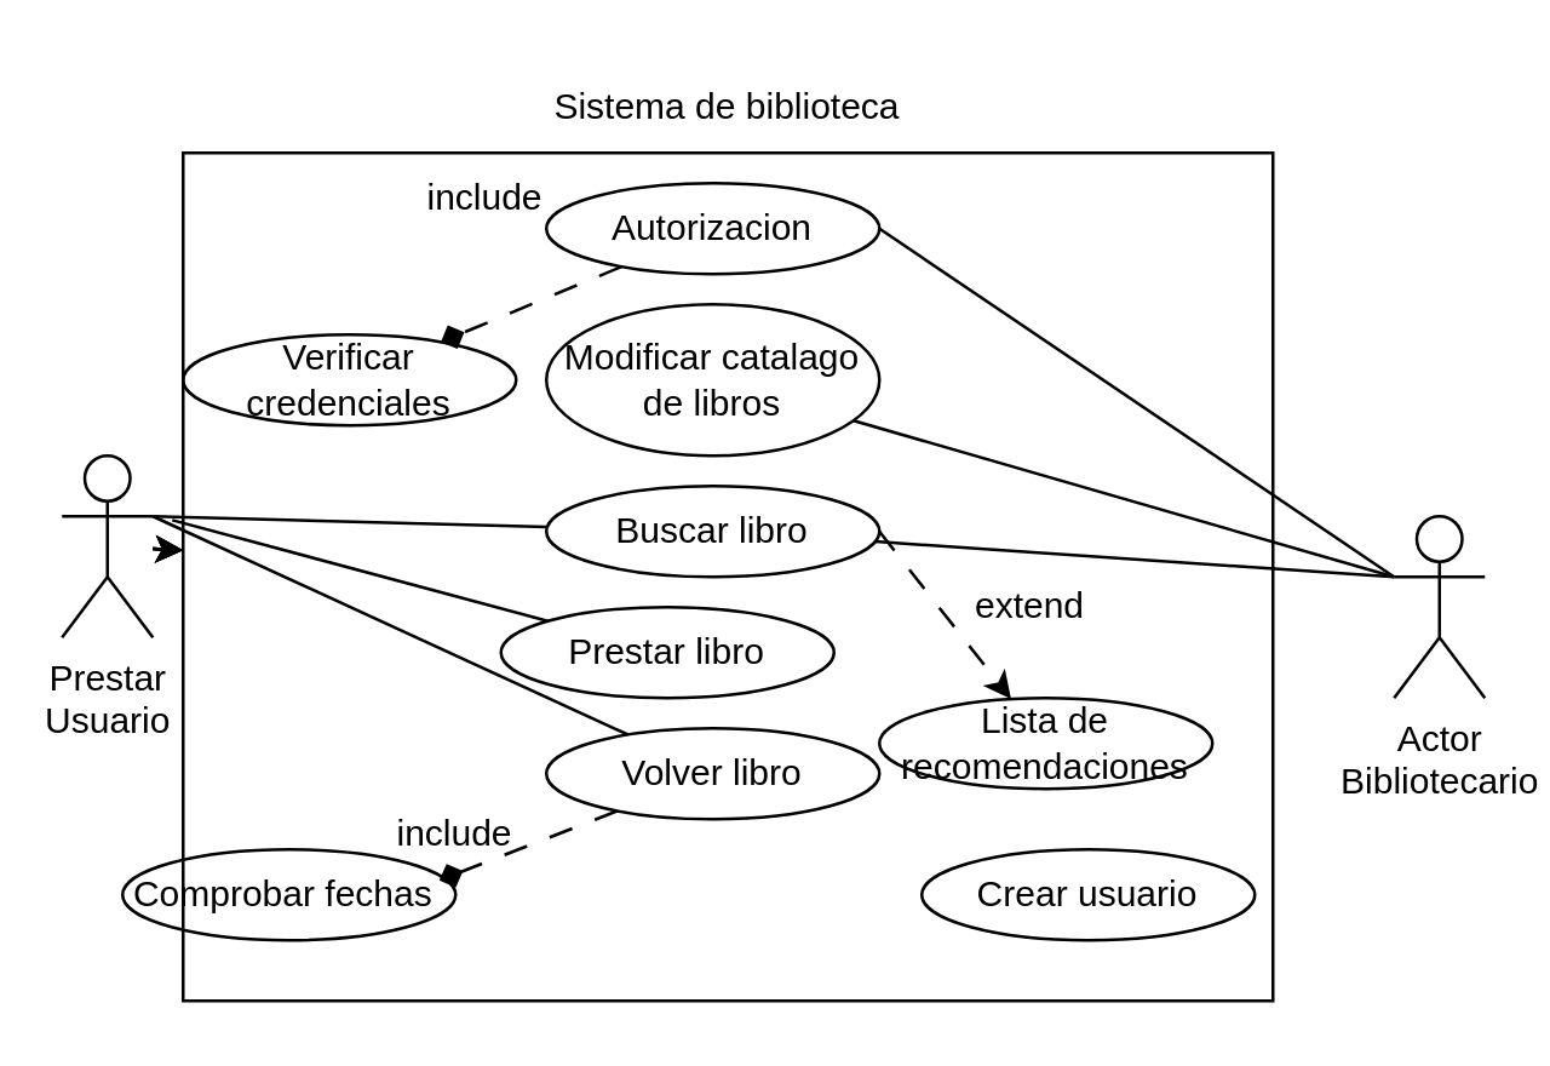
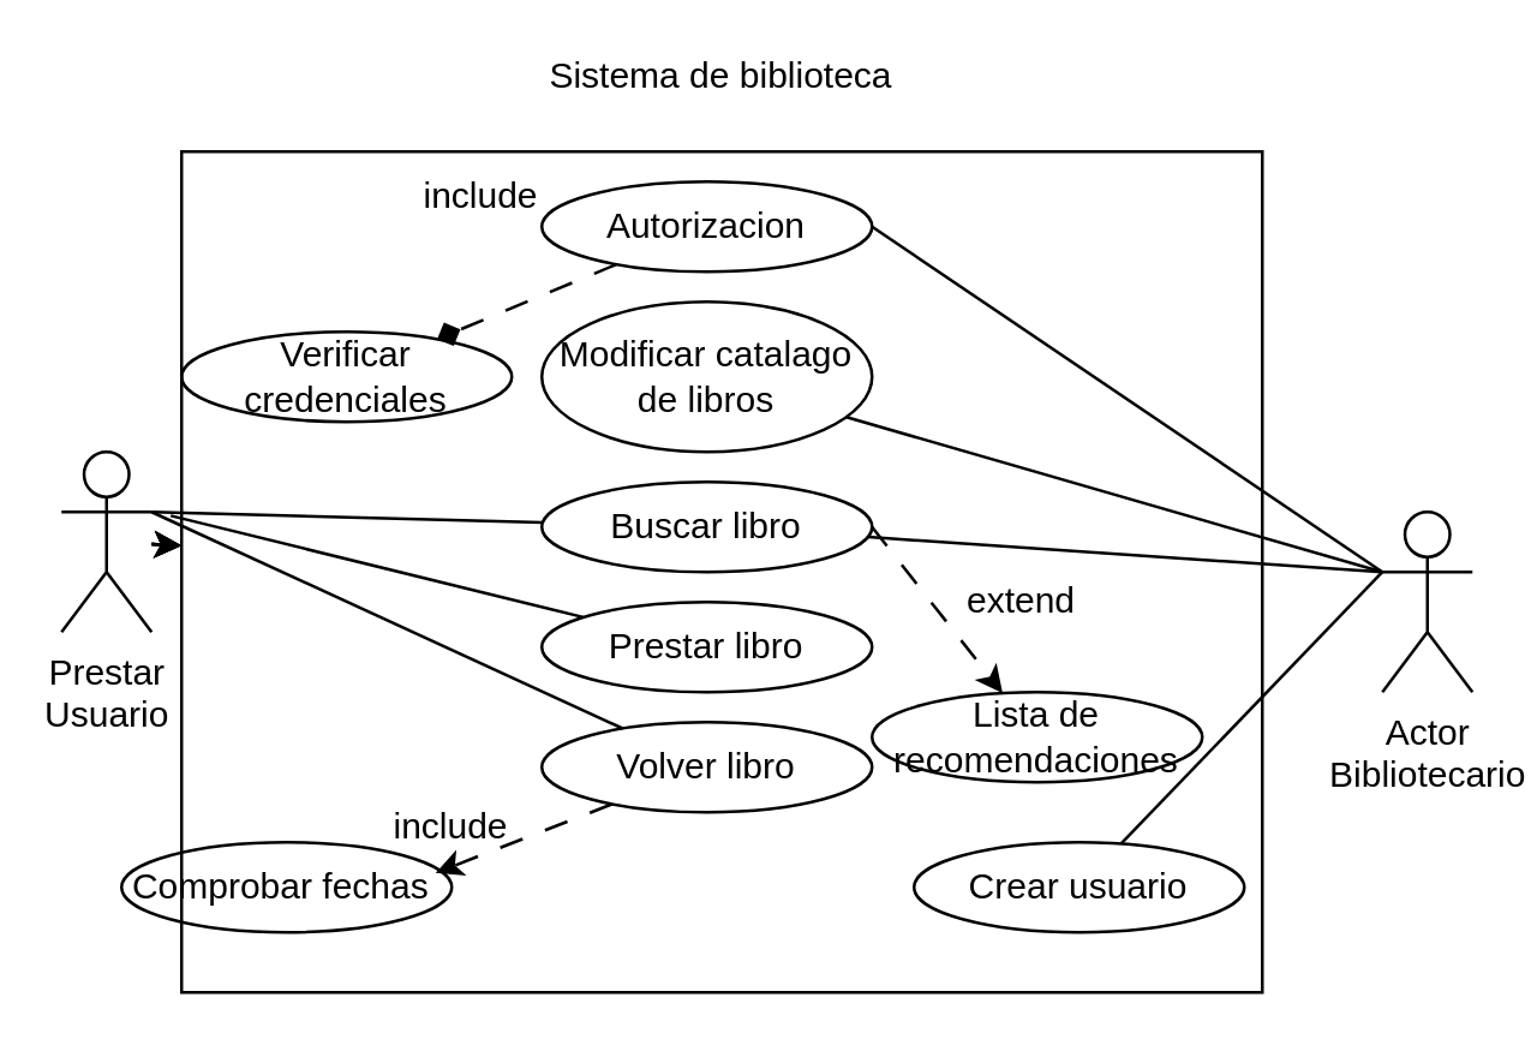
  <mxCell id="0" />
  <mxCell id="1" parent="0" />
  <mxCell id="2" value="" style="edgeStyle=none;html=1;fontColor=#000000;" edge="1" parent="1" source="6" target="8"><mxGeometry relative="1" as="geometry" /></mxCell>
  <mxCell id="3" value="" style="edgeStyle=none;html=1;fontColor=#000000;" edge="1" parent="1" source="6" target="8"><mxGeometry relative="1" as="geometry" /></mxCell>
  <mxCell id="4" value="" style="edgeStyle=none;html=1;fontColor=#000000;" edge="1" parent="1" source="6" target="8"><mxGeometry relative="1" as="geometry" /></mxCell>
  <mxCell id="5" value="" style="edgeStyle=none;html=1;fontColor=#000000;" edge="1" parent="1" source="6" target="8"><mxGeometry relative="1" as="geometry" /></mxCell>
  <mxCell id="6" value="&lt;font color=&quot;#000000&quot;&gt;Prestar&lt;br&gt;&lt;/font&gt;&lt;span style=&quot;color: rgb(0, 0, 0);&quot;&gt;Usuario&lt;/span&gt;&lt;font color=&quot;#000000&quot;&gt;&lt;br&gt;&lt;/font&gt;" style="shape=umlActor;verticalLabelPosition=bottom;verticalAlign=top;html=1;outlineConnect=0;fillColor=none;strokeColor=#000000;" vertex="1" parent="1"><mxGeometry x="20" y="150" width="30" height="60" as="geometry" /></mxCell>
  <mxCell id="7" value="&lt;font color=&quot;#000000&quot;&gt;Actor&lt;br&gt;&lt;/font&gt;&lt;span style=&quot;color: rgb(0, 0, 0);&quot;&gt;Bibliotecario&lt;/span&gt;&lt;font color=&quot;#000000&quot;&gt;&lt;br&gt;&lt;/font&gt;" style="shape=umlActor;verticalLabelPosition=bottom;verticalAlign=top;html=1;outlineConnect=0;fillColor=none;strokeColor=#000000;" vertex="1" parent="1"><mxGeometry x="460" y="170" width="30" height="60" as="geometry" /></mxCell>
  <mxCell id="8" value="" style="rounded=0;whiteSpace=wrap;html=1;strokeColor=#000000;fontColor=#000000;fillColor=none;" vertex="1" parent="1"><mxGeometry x="60" y="50" width="360" height="280" as="geometry" /></mxCell>
- <mxCell id="9" value="&lt;font color=&quot;#000000&quot;&gt;Sistema de biblioteca&lt;br&gt;&lt;/font&gt;" style="text;html=1;strokeColor=none;fillColor=none;align=center;verticalAlign=middle;whiteSpace=wrap;rounded=0;" vertex="1" parent="1"><mxGeometry x="150" y="20" width="180" height="30" as="geometry" /></mxCell>
+ <mxCell id="9" value="&lt;font color=&quot;#000000&quot;&gt;Sistema de biblioteca&lt;br&gt;&lt;/font&gt;" style="text;html=1;strokeColor=none;fillColor=none;align=center;verticalAlign=middle;whiteSpace=wrap;rounded=0;" vertex="1" parent="1"><mxGeometry x="150" y="10" width="180" height="30" as="geometry" /></mxCell>
  <mxCell id="10" style="edgeStyle=none;html=1;fontColor=#000000;dashed=1;dashPattern=8 8;strokeColor=#000000;endArrow=diamond;" edge="1" parent="1" source="12" target="26"><mxGeometry relative="1" as="geometry" /></mxCell>
  <mxCell id="11" style="edgeStyle=none;html=1;entryX=0;entryY=0.333;entryDx=0;entryDy=0;entryPerimeter=0;strokeColor=#000000;fontColor=#000000;exitX=1;exitY=0.5;exitDx=0;exitDy=0;endArrow=none;endFill=0;" edge="1" parent="1" source="12" target="7"><mxGeometry relative="1" as="geometry" /></mxCell>
  <mxCell id="12" value="Autorizacion" style="ellipse;whiteSpace=wrap;html=1;strokeColor=#000000;fontColor=#000000;fillColor=none;" vertex="1" parent="1"><mxGeometry x="180" y="60" width="110" height="30" as="geometry" /></mxCell>
  <mxCell id="13" style="edgeStyle=none;html=1;strokeColor=#000000;fontColor=#000000;endArrow=none;endFill=0;" edge="1" parent="1" source="14"><mxGeometry relative="1" as="geometry"><mxPoint x="460" y="190" as="targetPoint" /></mxGeometry></mxCell>
  <mxCell id="14" value="Modificar catalago de libros" style="ellipse;whiteSpace=wrap;html=1;strokeColor=#000000;fontColor=#000000;fillColor=none;" vertex="1" parent="1"><mxGeometry x="180" y="100" width="110" height="50" as="geometry" /></mxCell>
  <mxCell id="15" style="edgeStyle=none;html=1;entryX=-0.01;entryY=0.433;entryDx=0;entryDy=0;entryPerimeter=0;strokeColor=#000000;fontColor=#000000;endArrow=none;endFill=0;" edge="1" parent="1" source="16" target="8"><mxGeometry relative="1" as="geometry" /></mxCell>
- <mxCell id="16" value="Prestar libro" style="ellipse;whiteSpace=wrap;html=1;strokeColor=#000000;fontColor=#000000;fillColor=none;" vertex="1" parent="1"><mxGeometry x="165" y="200" width="110" height="30" as="geometry" /></mxCell>
- <mxCell id="17" style="edgeStyle=none;html=1;entryX=0.951;entryY=0.34;entryDx=0;entryDy=0;dashed=1;dashPattern=8 8;strokeColor=#000000;fontColor=#000000;entryPerimeter=0;endArrow=diamond;" edge="1" parent="1" source="19" target="28"><mxGeometry relative="1" as="geometry" /></mxCell>
+ <mxCell id="16" value="Prestar libro" style="ellipse;whiteSpace=wrap;html=1;strokeColor=#000000;fontColor=#000000;fillColor=none;" vertex="1" parent="1"><mxGeometry x="180" y="200" width="110" height="30" as="geometry" /></mxCell>
+ <mxCell id="17" style="edgeStyle=none;html=1;entryX=0.951;entryY=0.34;entryDx=0;entryDy=0;dashed=1;dashPattern=8 8;strokeColor=#000000;fontColor=#000000;entryPerimeter=0;" edge="1" parent="1" source="19" target="28"><mxGeometry relative="1" as="geometry" /></mxCell>
  <mxCell id="18" style="edgeStyle=none;html=1;strokeColor=#000000;fontColor=#000000;endArrow=none;endFill=0;" edge="1" parent="1" source="19"><mxGeometry relative="1" as="geometry"><mxPoint x="50" y="170" as="targetPoint" /></mxGeometry></mxCell>
  <mxCell id="19" value="Volver libro" style="ellipse;whiteSpace=wrap;html=1;strokeColor=#000000;fontColor=#000000;fillColor=none;" vertex="1" parent="1"><mxGeometry x="180" y="240" width="110" height="30" as="geometry" /></mxCell>
  <mxCell id="20" style="edgeStyle=none;html=1;dashed=1;dashPattern=8 8;strokeColor=#000000;fontColor=#000000;exitX=1;exitY=0.5;exitDx=0;exitDy=0;" edge="1" parent="1" source="23" target="27"><mxGeometry relative="1" as="geometry" /></mxCell>
  <mxCell id="21" style="edgeStyle=none;html=1;entryX=0;entryY=0.333;entryDx=0;entryDy=0;entryPerimeter=0;strokeColor=#000000;fontColor=#000000;endArrow=none;endFill=0;" edge="1" parent="1" source="23" target="7"><mxGeometry relative="1" as="geometry" /></mxCell>
  <mxCell id="22" style="edgeStyle=none;html=1;entryX=1;entryY=0.333;entryDx=0;entryDy=0;entryPerimeter=0;strokeColor=#000000;fontColor=#000000;endArrow=none;endFill=0;" edge="1" parent="1" source="23" target="6"><mxGeometry relative="1" as="geometry" /></mxCell>
  <mxCell id="23" value="Buscar libro" style="ellipse;whiteSpace=wrap;html=1;strokeColor=#000000;fontColor=#000000;fillColor=none;" vertex="1" parent="1"><mxGeometry x="180" y="160" width="110" height="30" as="geometry" /></mxCell>
+ <mxCell id="24" style="edgeStyle=none;html=1;entryX=0;entryY=0.333;entryDx=0;entryDy=0;entryPerimeter=0;strokeColor=#000000;fontColor=#000000;endArrow=none;endFill=0;" edge="1" parent="1" source="25" target="7"><mxGeometry relative="1" as="geometry" /></mxCell>
  <mxCell id="25" value="Crear usuario" style="ellipse;whiteSpace=wrap;html=1;strokeColor=#000000;fontColor=#000000;fillColor=none;" vertex="1" parent="1"><mxGeometry x="304" y="280" width="110" height="30" as="geometry" /></mxCell>
  <mxCell id="26" value="Verificar credenciales" style="ellipse;whiteSpace=wrap;html=1;strokeColor=#000000;fontColor=#000000;fillColor=none;" vertex="1" parent="1"><mxGeometry x="60" y="110" width="110" height="30" as="geometry" /></mxCell>
  <mxCell id="27" value="Lista de recomendaciones" style="ellipse;whiteSpace=wrap;html=1;strokeColor=#000000;fontColor=#000000;fillColor=none;" vertex="1" parent="1"><mxGeometry x="290" y="230" width="110" height="30" as="geometry" /></mxCell>
  <mxCell id="28" value="Comprobar fechas&amp;nbsp;" style="ellipse;whiteSpace=wrap;html=1;strokeColor=#000000;fontColor=#000000;fillColor=none;" vertex="1" parent="1"><mxGeometry x="40" y="280" width="110" height="30" as="geometry" /></mxCell>
  <mxCell id="29" value="extend" style="text;html=1;strokeColor=none;fillColor=none;align=center;verticalAlign=middle;whiteSpace=wrap;rounded=0;fontColor=#000000;" vertex="1" parent="1"><mxGeometry x="310" y="185" width="60" height="30" as="geometry" /></mxCell>
  <mxCell id="30" value="include" style="text;html=1;strokeColor=none;fillColor=none;align=center;verticalAlign=middle;whiteSpace=wrap;rounded=0;fontColor=#000000;" vertex="1" parent="1"><mxGeometry x="130" y="50" width="60" height="30" as="geometry" /></mxCell>
  <mxCell id="31" value="include" style="text;html=1;strokeColor=none;fillColor=none;align=center;verticalAlign=middle;whiteSpace=wrap;rounded=0;fontColor=#000000;" vertex="1" parent="1"><mxGeometry x="120" y="260" width="60" height="30" as="geometry" /></mxCell>
